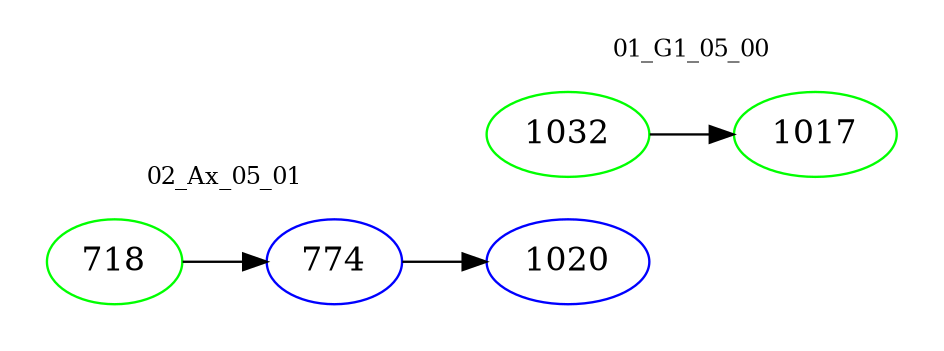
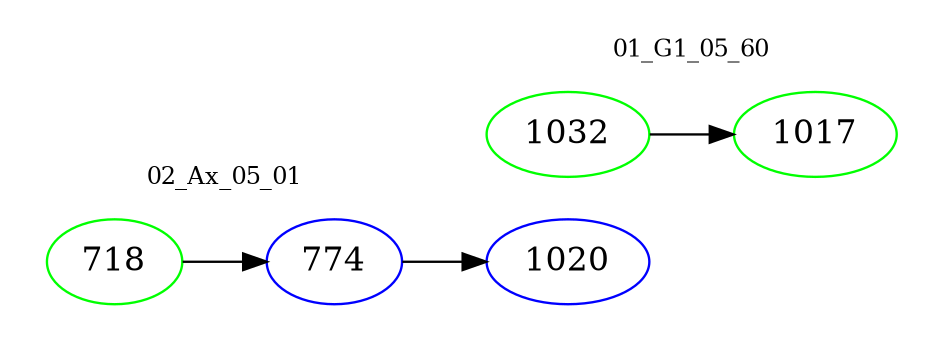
  digraph {
    rankdir=LR
    node [color=green]
    edge [color=black]
    n1 [label=718]
    n2 [color=blue label=774]
    n3 [label=1032]
    n4 [label=1017]
    n5 [color=blue label=1020]
    subgraph cluster_1 {
      color=white
      fontsize=10
      label="02_Ax_05_01"
      n1
      n2
    }
    subgraph cluster_2 {
      color=white
      fontsize=10
-     label="01_G1_05_00"
+     label="01_G1_05_60"
      n3
      n4
      n5
    }
    n1 -> n2
    n2 -> n5
    n3 -> n4
  }
